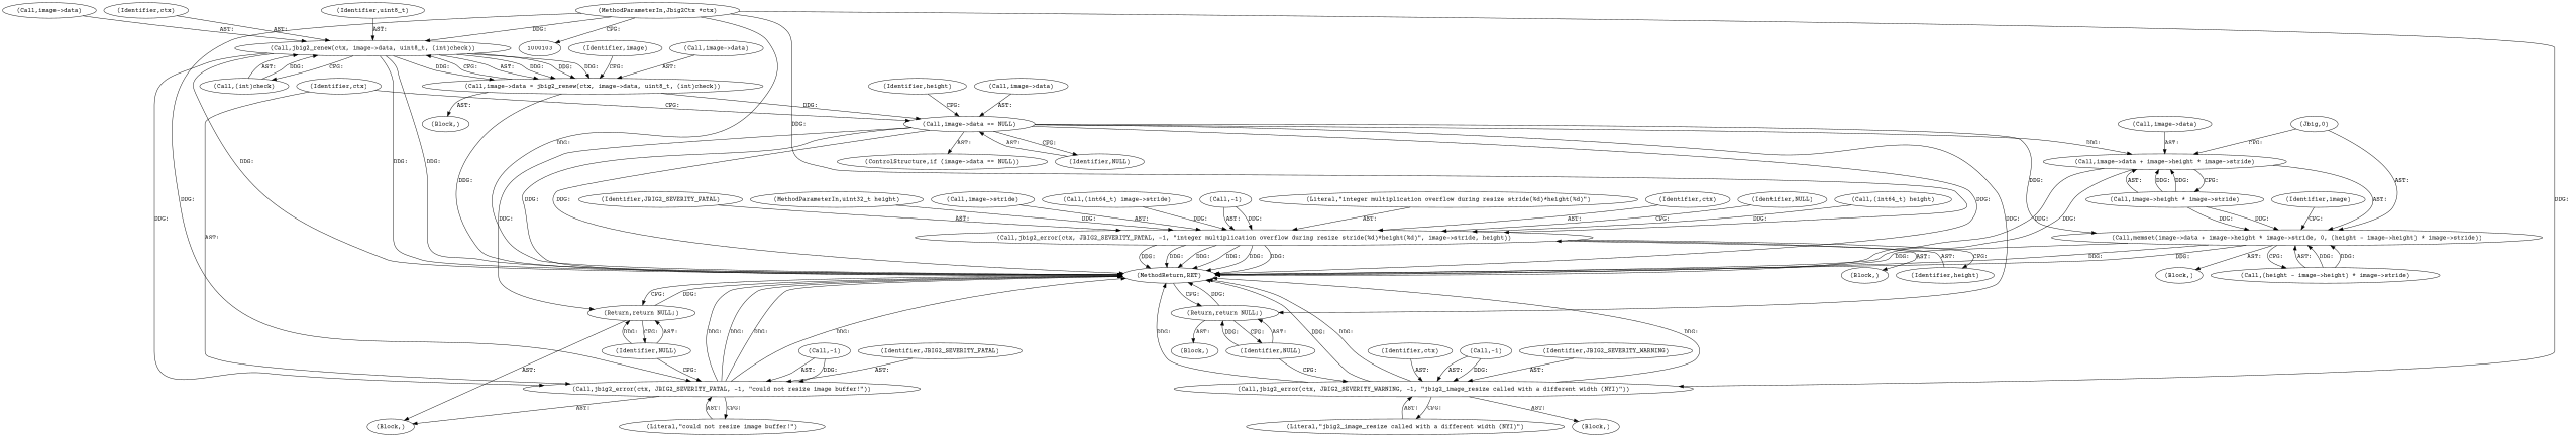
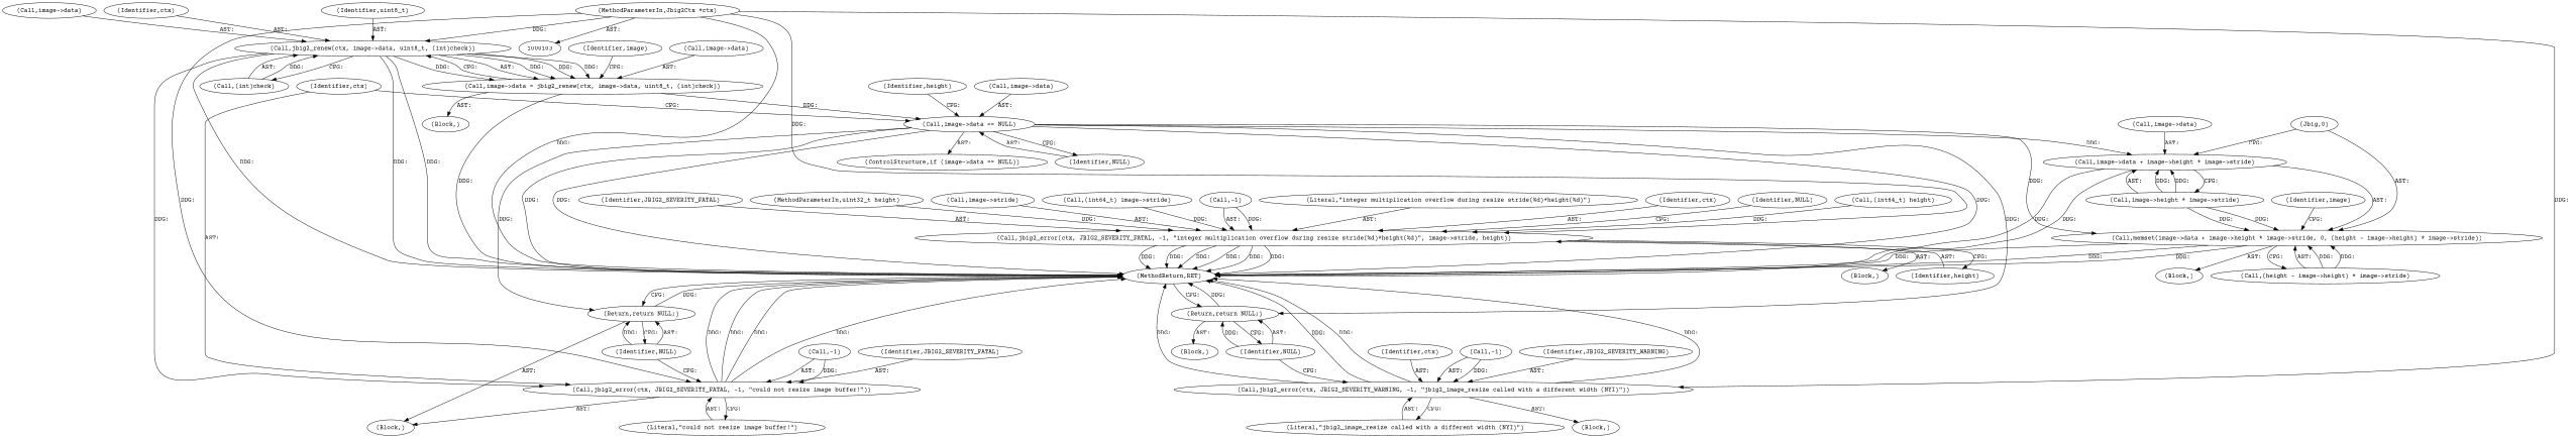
  digraph {
    fontname="Courier Prime"
    node [fontname="Courier Prime"]
    edge [fontname="Courier Prime"]
    n1 [label="(MethodParameterIn,Jbig2Ctx *ctx)"]
    n2 [label="(Call,jbig2_error(ctx, JBIG2_SEVERITY_FATAL, -1, \"integer multiplication overflow during resize stride(%d)*height(%d)\", image->stride, height))"]
    n3 [label="(Call,jbig2_renew(ctx, image->data, uint8_t, (int)check))"]
    n4 [label="(Call,jbig2_error(ctx, JBIG2_SEVERITY_FATAL, -1, \"could not resize image buffer!\"))"]
    n5 [label="(Call,jbig2_error(ctx, JBIG2_SEVERITY_WARNING, -1, \"jbig2_image_resize called with a different width (NYI)\"))"]
    n6 [label="(MethodReturn,RET)"]
    1000103
    n8 [label="(Block,)"]
    n9 [label="(Identifier,height)"]
    n10 [label="(Call,image->data = jbig2_renew(ctx, image->data, uint8_t, (int)check))"]
    n11 [label="(Call,(int)check)"]
    n12 [label="(Block,)"]
    n13 [label="(Literal,\"could not resize image buffer!\")"]
    n14 [label="(Block,)"]
    n15 [label="(Literal,\"jbig2_image_resize called with a different width (NYI)\")"]
    n16 [label="(Return,return NULL;)"]
    n17 [label="(Return,return NULL;)"]
    n18 [label="(Call,image->data == NULL)"]
    n19 [label="(Block,)"]
    n20 [label="(Call,memset(image->data + image->height * image->stride, 0, (height - image->height) * image->stride))"]
    n21 [label="(Call,image->data + image->height * image->stride)"]
    n22 [label="(ControlStructure,if (image->data == NULL))"]
    n23 [label="(Identifier,NULL)"]
    n24 [label="(Identifier,NULL)"]
    n25 [label="(Block,)"]
    n26 [label="(Call,(height - image->height) * image->stride)"]
    n27 [label="(Call,image->height * image->stride)"]
    n28 [label="(Identifier,NULL)"]
    n29 [label="(Block,)"]
    n30 [label="(Identifier,JBIG2_SEVERITY_FATAL)"]
    n31 [label="(Call,-1)"]
    n32 [label="(Identifier,height)"]
    n33 [label="(Identifier,ctx)"]
    n34 [label="(Call,image->data)"]
    n35 [label="(Identifier,JBIG2_SEVERITY_FATAL)"]
    n36 [label="(Call,image->data)"]
    n37 [label="(MethodParameterIn,uint32_t height)"]
    n38 [label="(Identifier,image)"]
    n39 [label="(Jbig,0)"]
    n40 [label="(Call,image->data)"]
    n41 [label="(Call,-1)"]
    n42 [label="(Identifier,JBIG2_SEVERITY_WARNING)"]
    n43 [label="(Call,image->stride)"]
    n44 [label="(Call,(int64_t) image->stride)"]
    n45 [label="(Identifier,ctx)"]
    n46 [label="(Literal,\"integer multiplication overflow during resize stride(%d)*height(%d)\")"]
    n47 [label="(Identifier,uint8_t)"]
    n48 [label="(Identifier,ctx)"]
    n49 [label="(Identifier,NULL)"]
    n50 [label="(Call,(int64_t) height)"]
    n51 [label="(Identifier,image)"]
    n52 [label="(Identifier,ctx)"]
    n53 [label="(Call,image->data)"]
    n54 [label="(Call,-1)"]
    n1 -> n2 [label="DDG: "]
    n1 -> n3 [label="DDG: "]
    n1 -> n4 [label="DDG: "]
    n1 -> n5 [label="DDG: "]
    n1 -> n6 [label="DDG: "]
-   n1 -> 1000103 [label="CFG: "]
+   n1 -> 1000103 [label="AST: "]
    n2 -> n6 [label="DDG: "]
    n2 -> n6 [label="DDG: "]
    n2 -> n6 [label="DDG: "]
    n2 -> n6 [label="DDG: "]
    n2 -> n6 [label="DDG: "]
    n2 -> n6 [label="DDG: "]
    n2 -> n8 [label="AST: "]
    n2 -> n9 [label="CFG: "]
    n3 -> n4 [label="DDG: "]
    n3 -> n6 [label="DDG: "]
    n3 -> n6 [label="DDG: "]
    n3 -> n6 [label="DDG: "]
    n3 -> n10 [label="AST: "]
    n3 -> n10 [label="DDG: "]
    n3 -> n10 [label="DDG: "]
    n3 -> n10 [label="DDG: "]
    n3 -> n10 [label="DDG: "]
    n3 -> n11 [label="CFG: "]
    n4 -> n6 [label="DDG: "]
    n4 -> n6 [label="DDG: "]
    n4 -> n6 [label="DDG: "]
    n4 -> n6 [label="DDG: "]
    n4 -> n12 [label="AST: "]
    n4 -> n13 [label="CFG: "]
    n5 -> n6 [label="DDG: "]
    n5 -> n6 [label="DDG: "]
    n5 -> n6 [label="DDG: "]
    n5 -> n6 [label="DDG: "]
    n5 -> n14 [label="AST: "]
    n5 -> n15 [label="CFG: "]
    n6 -> n16 [label="CFG: "]
    n6 -> n17 [label="CFG: "]
    n9 -> n2 [label="AST: "]
    n10 -> n3 [label="CFG: "]
    n10 -> n6 [label="DDG: "]
    n10 -> n18 [label="DDG: "]
    n10 -> n19 [label="AST: "]
    n11 -> n3 [label="AST: "]
    n11 -> n3 [label="DDG: "]
    n13 -> n4 [label="AST: "]
    n15 -> n5 [label="AST: "]
    n16 -> n6 [label="DDG: "]
    n16 -> n12 [label="AST: "]
    n16 -> n24 [label="CFG: "]
    n17 -> n6 [label="DDG: "]
    n17 -> n28 [label="CFG: "]
    n17 -> n29 [label="AST: "]
    n18 -> n6 [label="DDG: "]
    n18 -> n6 [label="DDG: "]
    n18 -> n6 [label="DDG: "]
    n18 -> n16 [label="DDG: "]
    n18 -> n17 [label="DDG: "]
    n18 -> n20 [label="DDG: "]
    n18 -> n21 [label="DDG: "]
    n18 -> n22 [label="AST: "]
    n18 -> n23 [label="CFG: "]
    n20 -> n6 [label="DDG: "]
    n20 -> n6 [label="DDG: "]
    n20 -> n6 [label="DDG: "]
    n20 -> n25 [label="AST: "]
    n20 -> n26 [label="CFG: "]
    n21 -> n6 [label="DDG: "]
    n21 -> n6 [label="DDG: "]
    n21 -> n20 [label="AST: "]
    n21 -> n27 [label="CFG: "]
    n23 -> n18 [label="AST: "]
    n24 -> n4 [label="CFG: "]
    n24 -> n16 [label="AST: "]
    n24 -> n16 [label="DDG: "]
    n26 -> n20 [label="AST: "]
    n26 -> n20 [label="DDG: "]
    n26 -> n20 [label="DDG: "]
    n27 -> n20 [label="DDG: "]
    n27 -> n20 [label="DDG: "]
    n27 -> n21 [label="AST: "]
    n27 -> n21 [label="DDG: "]
    n27 -> n21 [label="DDG: "]
    n28 -> n5 [label="CFG: "]
    n28 -> n17 [label="AST: "]
    n28 -> n17 [label="DDG: "]
    n30 -> n2 [label="AST: "]
    n31 -> n4 [label="AST: "]
    n31 -> n4 [label="DDG: "]
    n32 -> n18 [label="CFG: "]
    n33 -> n5 [label="AST: "]
    n34 -> n18 [label="AST: "]
    n35 -> n4 [label="AST: "]
    n36 -> n3 [label="AST: "]
    n37 -> n2 [label="DDG: "]
    n38 -> n10 [label="CFG: "]
    n39 -> n20 [label="AST: "]
    n39 -> n21 [label="CFG: "]
    n40 -> n21 [label="AST: "]
    n41 -> n5 [label="AST: "]
    n41 -> n5 [label="DDG: "]
    n42 -> n5 [label="AST: "]
    n43 -> n2 [label="AST: "]
    n44 -> n2 [label="DDG: "]
    n45 -> n3 [label="AST: "]
    n46 -> n2 [label="AST: "]
    n47 -> n3 [label="AST: "]
    n48 -> n2 [label="AST: "]
    n49 -> n2 [label="CFG: "]
    n50 -> n2 [label="DDG: "]
    n51 -> n20 [label="CFG: "]
    n52 -> n4 [label="AST: "]
    n52 -> n18 [label="CFG: "]
    n53 -> n10 [label="AST: "]
    n54 -> n2 [label="AST: "]
    n54 -> n2 [label="DDG: "]
  }
